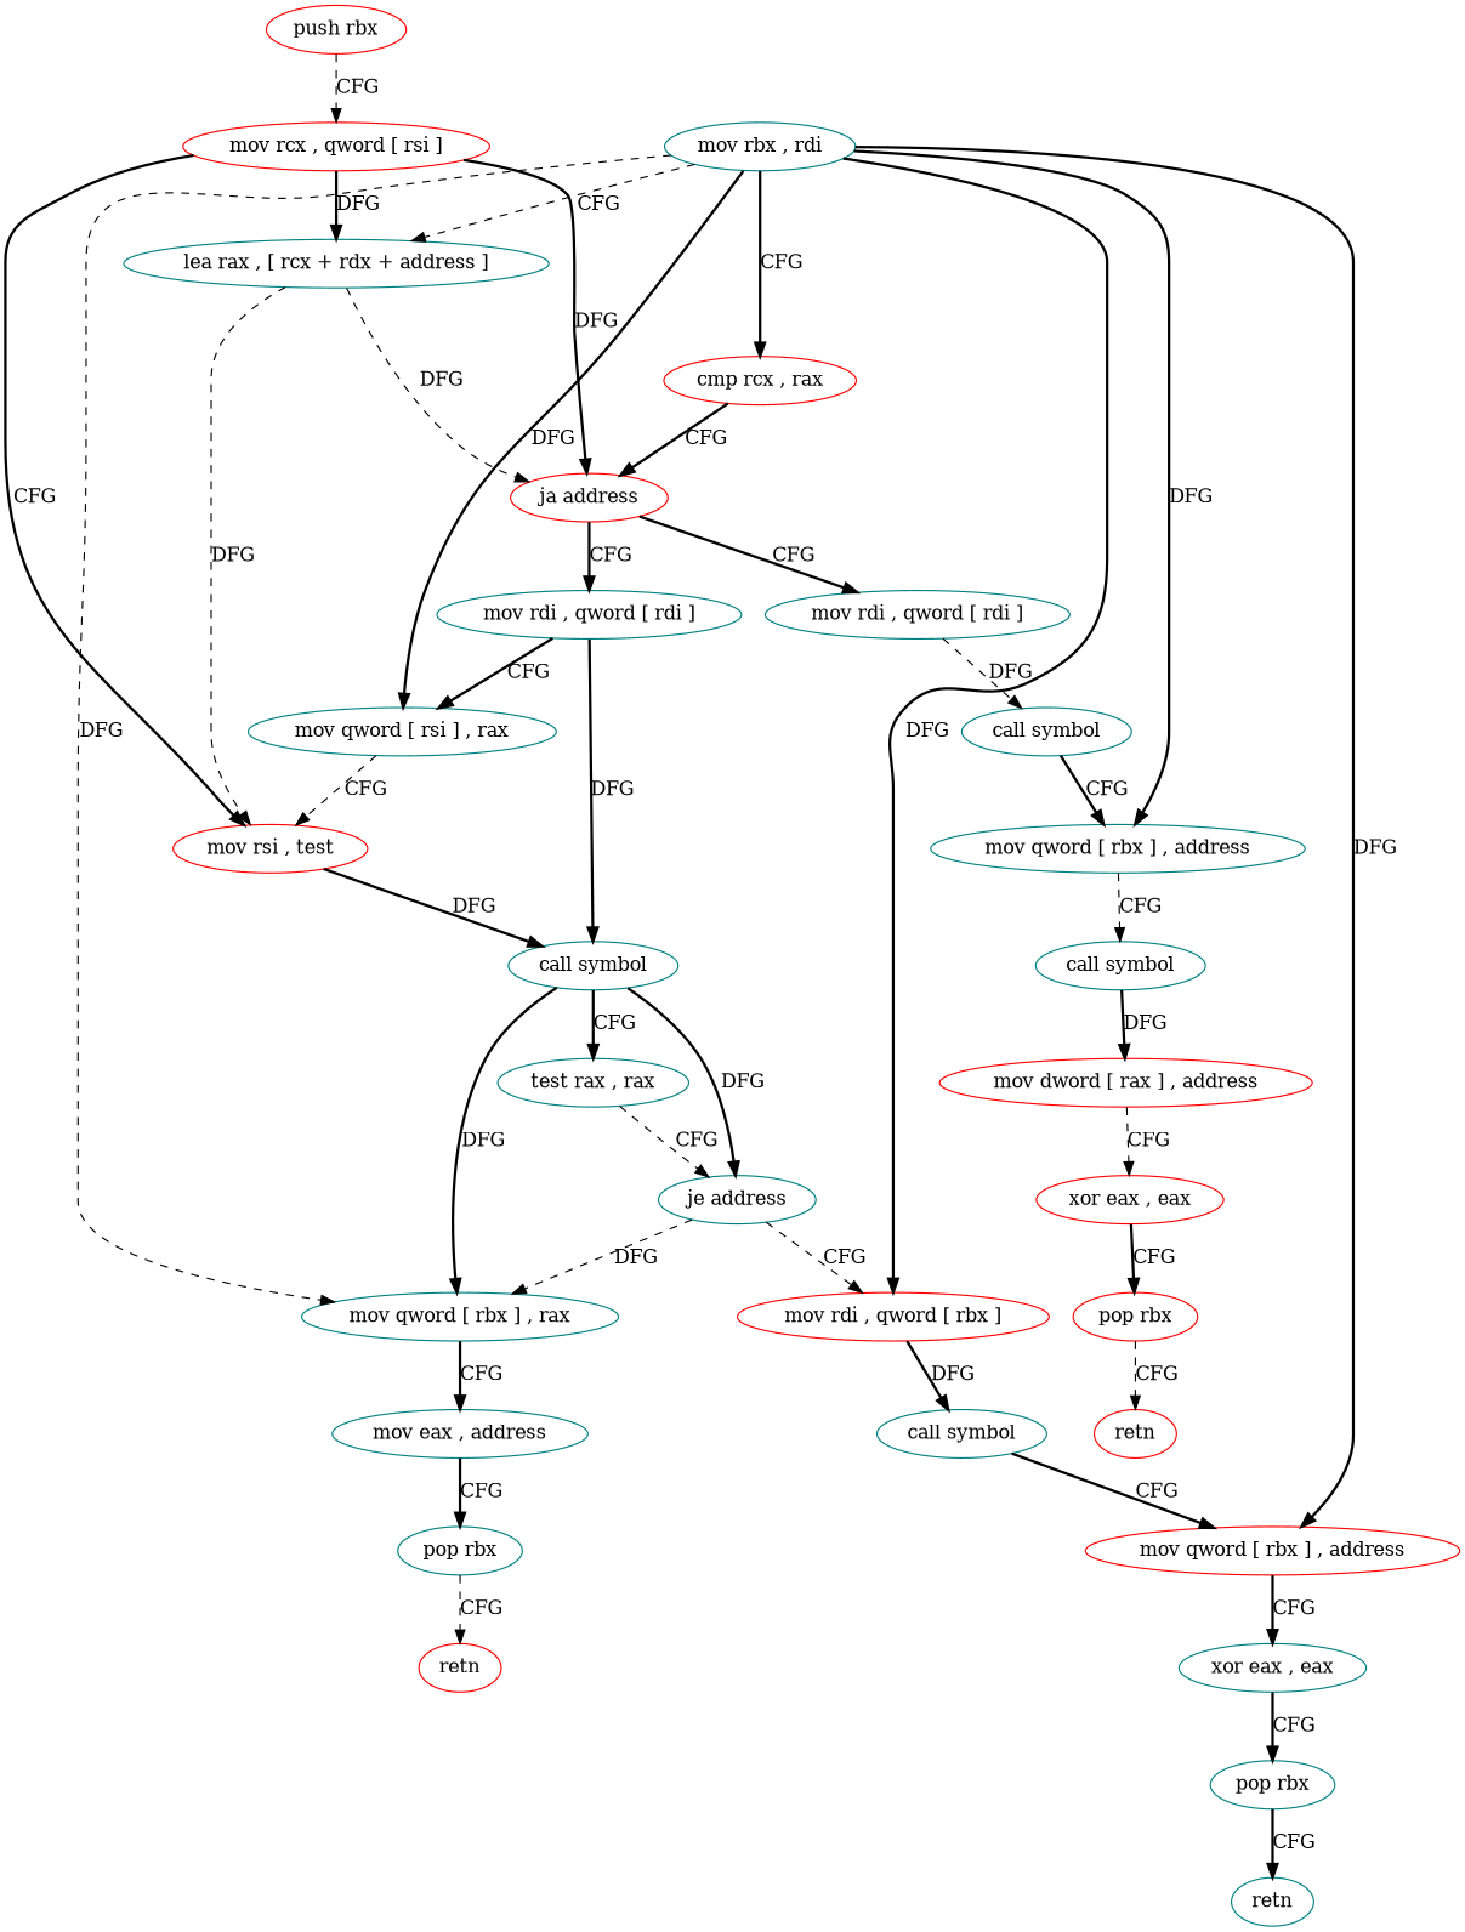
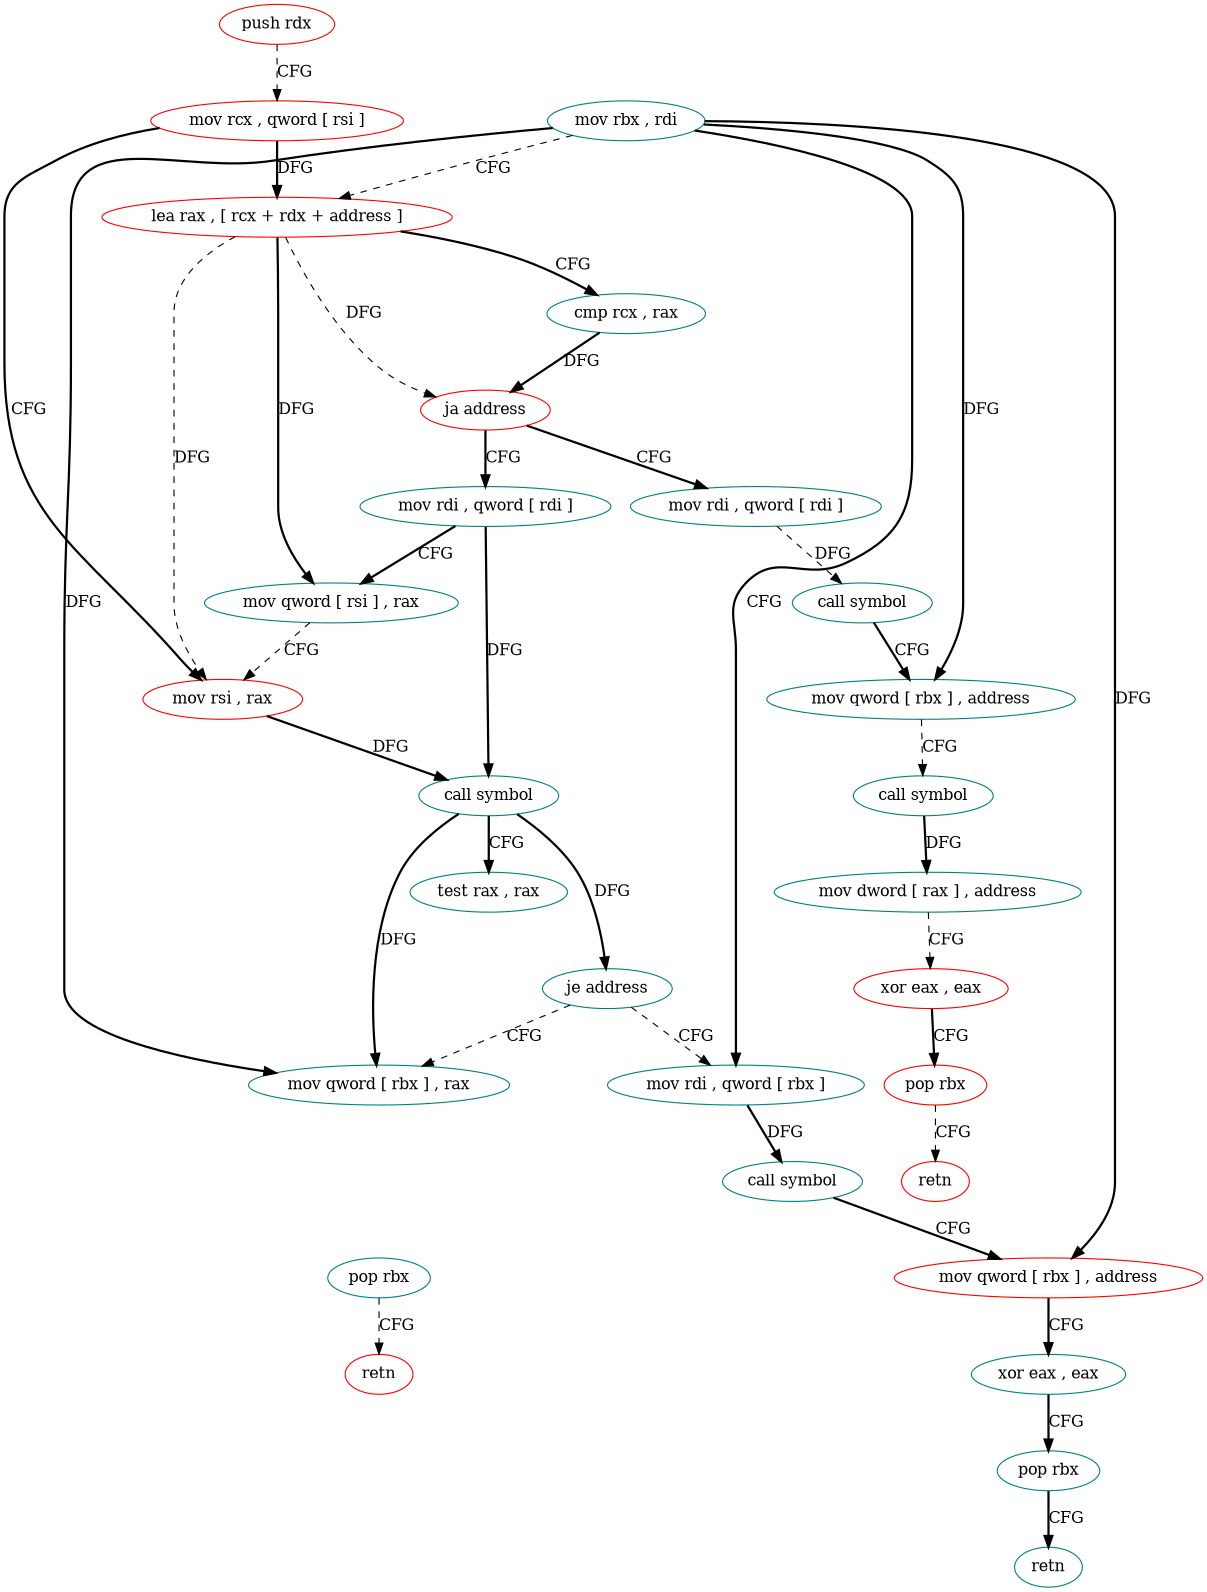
  digraph {
    node [color=teal]
    edge [style=bold]
-   n1 [color=red label="push rbx"]
+   n1 [color=red label="push rdx"]
    n2 [color=red label="mov rcx , qword [ rsi ]"]
-   n3 [label="lea rax , [ rcx + rdx + address ]"]
+   n3 [color=red label="lea rax , [ rcx + rdx + address ]"]
    n4 [color=red label="ja address"]
-   n5 [color=red label="mov rsi , test"]
+   n5 [color=red label="mov rsi , rax"]
    n6 [label="mov rbx , rdi"]
    n7 [label="mov qword [ rbx ] , address"]
-   n8 [color=red label="mov rdi , qword [ rbx ]"]
+   n8 [label="mov rdi , qword [ rbx ]"]
    n9 [label="mov qword [ rbx ] , rax"]
    n10 [color=red label="mov qword [ rbx ] , address"]
-   n11 [color=red label="cmp rcx , rax"]
+   n11 [label="cmp rcx , rax"]
    n12 [label="mov qword [ rsi ] , rax"]
    n13 [label="mov rdi , qword [ rdi ]"]
    n14 [label="mov rdi , qword [ rdi ]"]
    n15 [label="call symbol"]
    n16 [label="call symbol"]
-   n17 [label="mov eax , address"]
    n18 [label="xor eax , eax"]
    n19 [label="call symbol"]
    n20 [label="call symbol"]
    n21 [label="test rax , rax"]
    n22 [label="je address"]
-   n23 [color=red label="mov dword [ rax ] , address"]
+   n23 [label="mov dword [ rax ] , address"]
    n24 [color=red label="xor eax , eax"]
    n25 [color=red label="pop rbx"]
    n26 [color=red label=retn]
    n27 [label="pop rbx"]
    n28 [label="pop rbx"]
    n29 [label=retn]
    n30 [color=red label=retn]
    n1 -> n2 [label=CFG style=dashed]
    n2 -> n3 [label=DFG]
-   n2 -> n4 [label=DFG]
    n2 -> n5 [label=CFG]
    n3 -> n4 [label=DFG style=dashed]
    n3 -> n5 [label=DFG style=dashed]
-   n6 -> n11 [label=CFG]
-   n6 -> n12 [label=DFG]
+   n3 -> n11 [label=CFG]
+   n3 -> n12 [label=DFG]
    n4 -> n13 [label=CFG]
    n4 -> n14 [label=CFG]
    n5 -> n19 [label=DFG]
    n6 -> n3 [label=CFG style=dashed]
    n6 -> n7 [label=DFG]
-   n6 -> n8 [label=DFG]
-   n6 -> n9 [label=DFG style=dashed]
+   n6 -> n8 [label=CFG]
+   n6 -> n9 [label=DFG]
    n6 -> n10 [label=DFG]
    n7 -> n15 [label=CFG style=dashed]
    n8 -> n16 [label=DFG]
-   n9 -> n17 [label=CFG]
    n10 -> n18 [label=CFG]
-   n11 -> n4 [label=CFG]
+   n11 -> n4 [label=DFG]
    n12 -> n5 [label=CFG style=dashed]
    n13 -> n20 [label=DFG style=dashed]
    n14 -> n12 [label=CFG]
    n14 -> n19 [label=DFG]
    n15 -> n23 [label=DFG]
    n16 -> n10 [label=CFG]
-   n17 -> n27 [label=CFG]
    n18 -> n28 [label=CFG]
    n19 -> n9 [label=DFG]
    n19 -> n21 [label=CFG]
    n19 -> n22 [label=DFG]
    n20 -> n7 [label=CFG]
-   n21 -> n22 [label=CFG style=dashed]
    n22 -> n8 [label=CFG style=dashed]
-   n22 -> n9 [label=DFG style=dashed]
+   n22 -> n9 [label=CFG style=dashed]
    n23 -> n24 [label=CFG style=dashed]
    n24 -> n25 [label=CFG]
    n25 -> n26 [label=CFG style=dashed]
    n27 -> n30 [label=CFG style=dashed]
    n28 -> n29 [label=CFG]
  }
